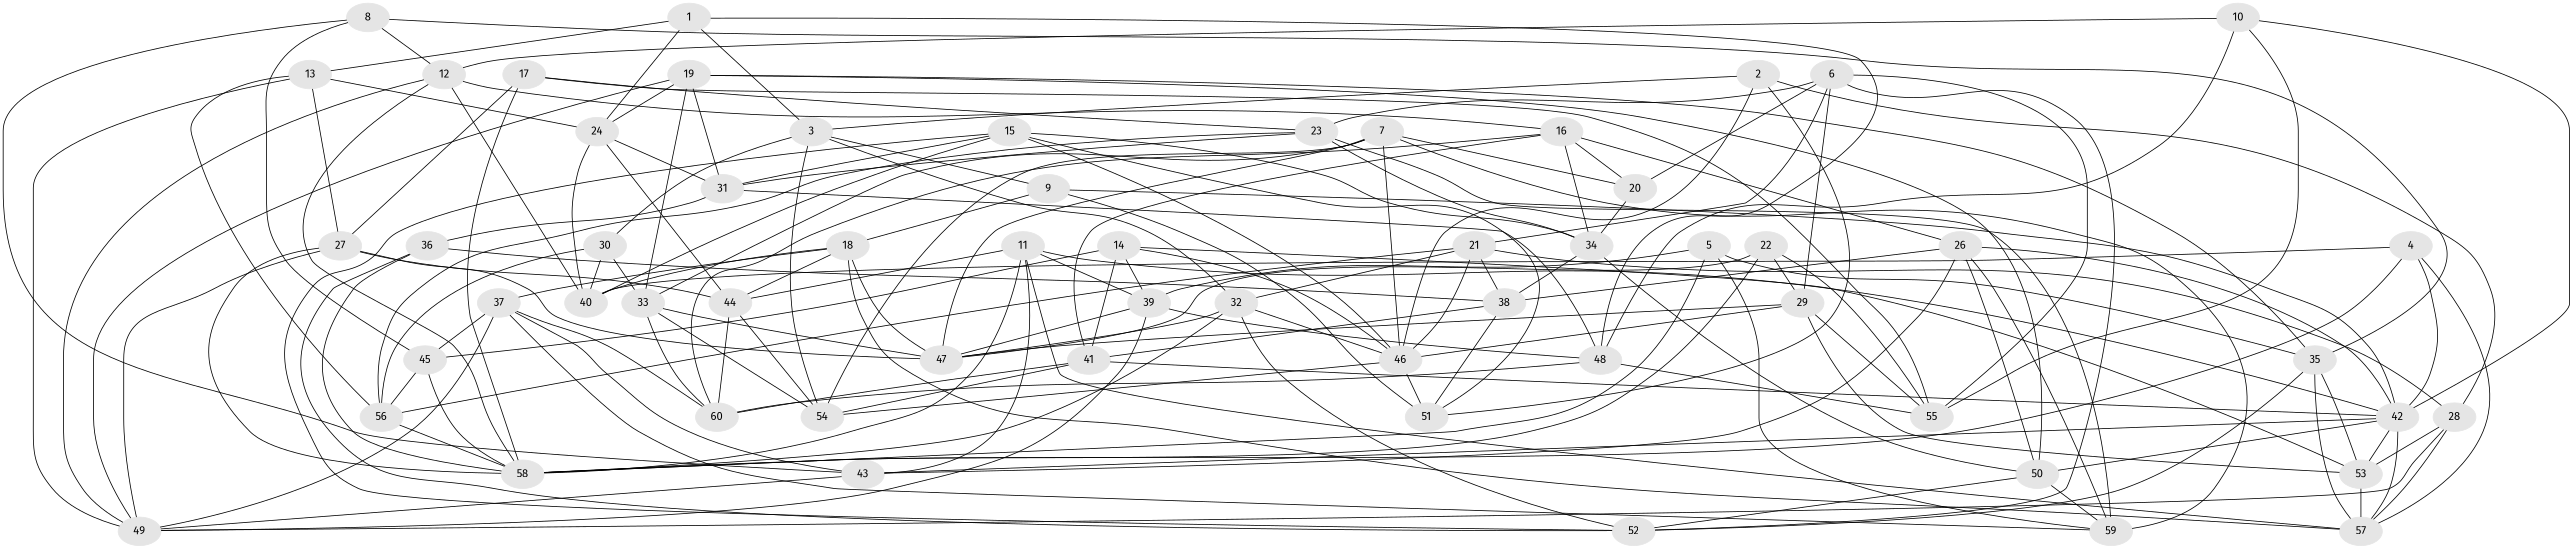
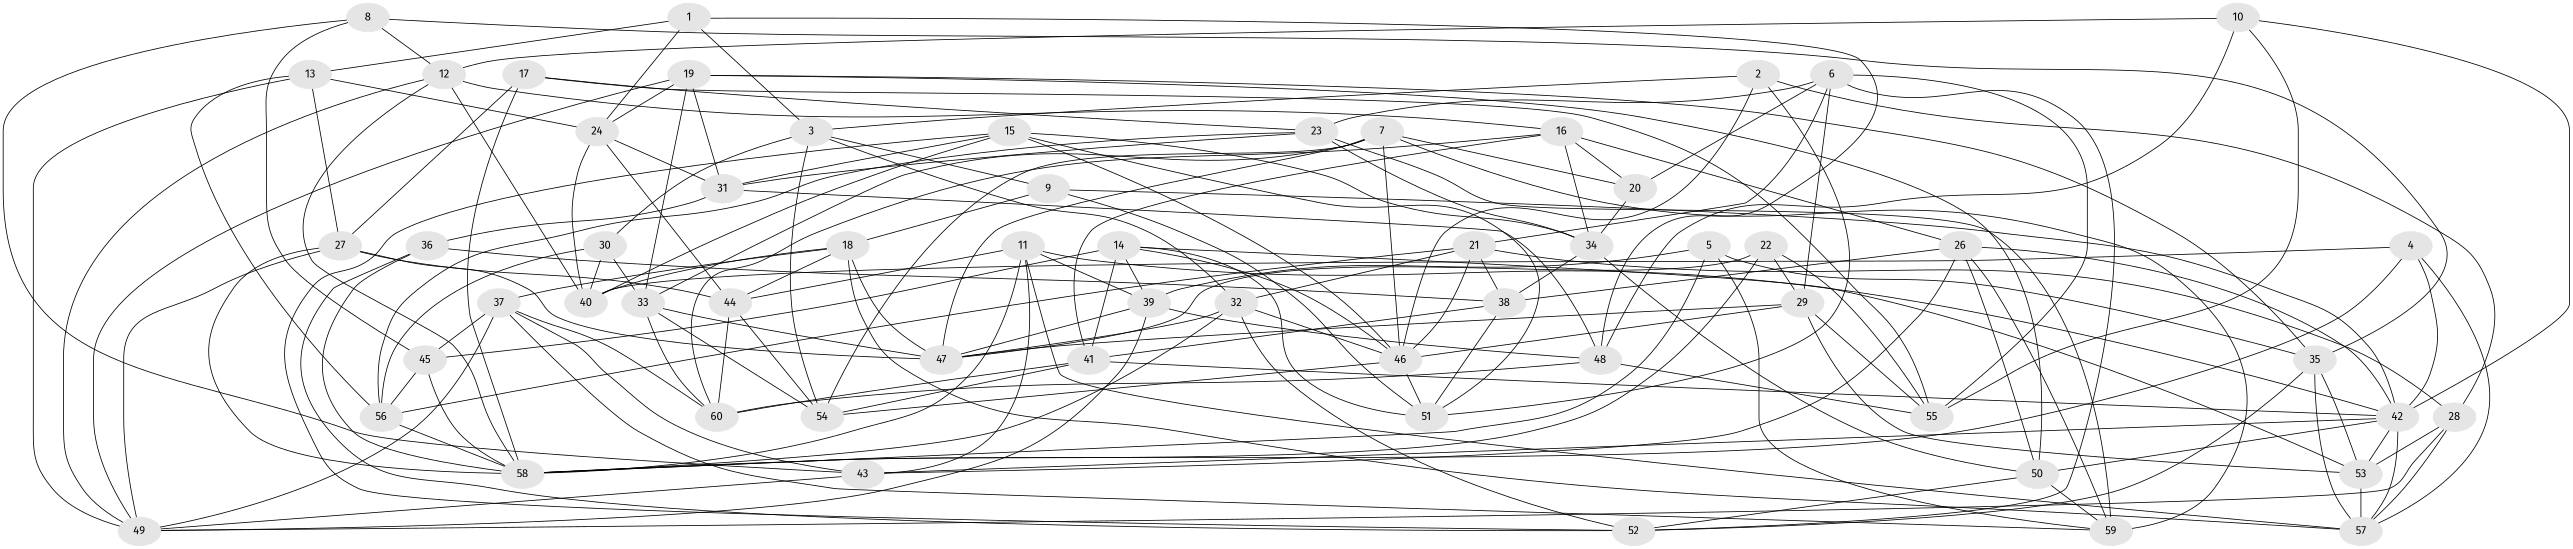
  graph {
    fontname="Fira Sans"
    node [color=gray90 fontname="Fira Sans" style=filled]
    edge [fontname="Fira Sans" weight=1.0]
    1
    3
    13
    24
    48
    9
    30
    32
    54
    49
    27
    56
    40
    44
    31
    55
    60
    2
    28
    46
    51
    57
    53
    42
    18
    33
    58
    52
    47
    4
    43
    50
    5
    35
    39
    59
    6
    20
    21
    23
    29
    34
    38
    7
    8
    12
    45
    16
    37
    10
    11
    41
    26
    14
    15
    36
    17
    19
    22
    1 -- 3
    1 -- 13
    1 -- 24
    1 -- 48
    3 -- 9
    3 -- 30
    3 -- 32
    3 -- 54
    13 -- 24
    13 -- 49 [weight=2.0]
    13 -- 27
    13 -- 56
    24 -- 40
    24 -- 44
    24 -- 31
    48 -- 55
    48 -- 60
    9 -- 51
    9 -- 42
    9 -- 18
    30 -- 56
    30 -- 40
    30 -- 33
    32 -- 46
    32 -- 58
    32 -- 52
    32 -- 47
    27 -- 49
    27 -- 44
    27 -- 58
    27 -- 47
    56 -- 58
    44 -- 54
    44 -- 60
    31 -- 48
    31 -- 36
    2 -- 3
    2 -- 28
    2 -- 46
    2 -- 51
    28 -- 49 [weight=2.0]
    28 -- 57
    28 -- 53
    46 -- 54
    46 -- 51
    53 -- 57
    42 -- 57
    42 -- 53
    42 -- 43
    42 -- 50
    18 -- 40
    18 -- 44
    18 -- 57
    18 -- 47
    18 -- 37
    33 -- 54
    33 -- 60
    33 -- 47
    4 -- 40
    4 -- 57
    4 -- 42
    4 -- 58
    43 -- 49
    50 -- 52
    50 -- 59
    5 -- 58
    5 -- 35
    5 -- 39
    5 -- 59
    35 -- 57
    35 -- 53
    35 -- 52
    39 -- 48
    39 -- 49
    39 -- 47
    6 -- 55
    6 -- 52
    6 -- 20
    6 -- 21
    6 -- 23
    6 -- 29
    20 -- 34
    21 -- 32
    21 -- 56
    21 -- 28
    21 -- 46
    21 -- 38
    23 -- 56
    23 -- 31
    23 -- 59
    23 -- 34
    29 -- 55
    29 -- 46
    29 -- 53
    29 -- 47
    34 -- 50
    34 -- 38
    38 -- 51
    38 -- 41
    7 -- 54
    7 -- 46
    7 -- 33
    7 -- 47
    7 -- 59
    7 -- 20
    8 -- 43
    8 -- 35
    8 -- 12
    8 -- 45
    12 -- 49
    12 -- 40
    12 -- 58
    12 -- 16
    45 -- 56
    45 -- 58
    16 -- 60
    16 -- 20
    16 -- 34
    16 -- 41
    16 -- 26
    37 -- 49
    37 -- 60
    37 -- 43
    37 -- 59
    37 -- 45
    10 -- 48
    10 -- 55
    10 -- 42
    10 -- 12
    11 -- 44
    11 -- 57
    11 -- 42
    11 -- 58
    11 -- 43
    11 -- 39
    41 -- 54
    41 -- 60
    41 -- 42
    26 -- 42
    26 -- 43
    26 -- 50
    26 -- 59
    26 -- 38
    14 -- 46
+   14 -- 51
    14 -- 53
    14 -- 39
    14 -- 45
    14 -- 41
    15 -- 40
    15 -- 31
    15 -- 46
    15 -- 51
    15 -- 52
    15 -- 34
    36 -- 58
    36 -- 52
    36 -- 38
    17 -- 27
    17 -- 55
    17 -- 58
    17 -- 23
    19 -- 24
    19 -- 49
    19 -- 31
    19 -- 33
    19 -- 50
    19 -- 35
    22 -- 55
    22 -- 58
    22 -- 47
    22 -- 29
  }
